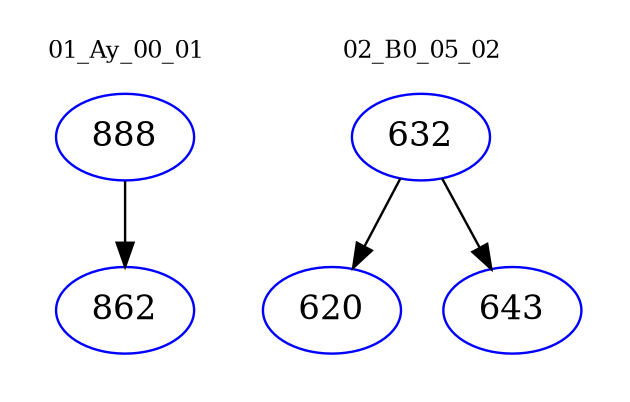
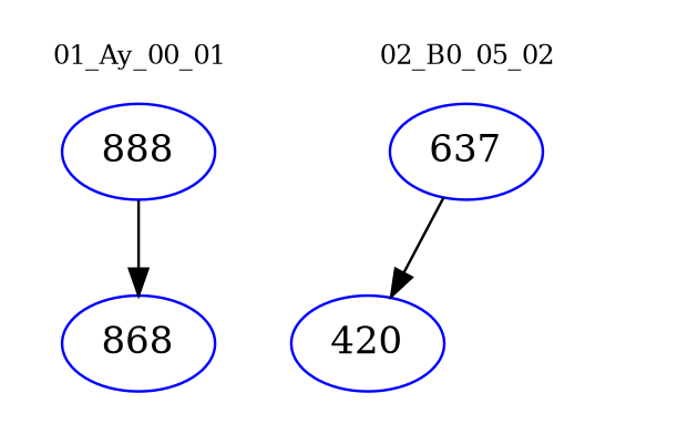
  digraph {
    node [color=blue]
    edge [color=black]
    n1 [label=888]
-   n2 [label=862]
-   n3 [label=632]
-   n4 [label=620]
-   n5 [label=643]
+   n2 [label=868]
+   n3 [label=637]
+   n4 [label=420]
    subgraph cluster_1 {
      color=white
      fontsize=10
      label="01_Ay_00_01"
      n1
      n2
    }
    subgraph cluster_2 {
      color=white
      fontsize=10
      label="02_B0_05_02"
      n3
      n4
-     n5
    }
    n1 -> n2
    n3 -> n4
-   n3 -> n5
  }
